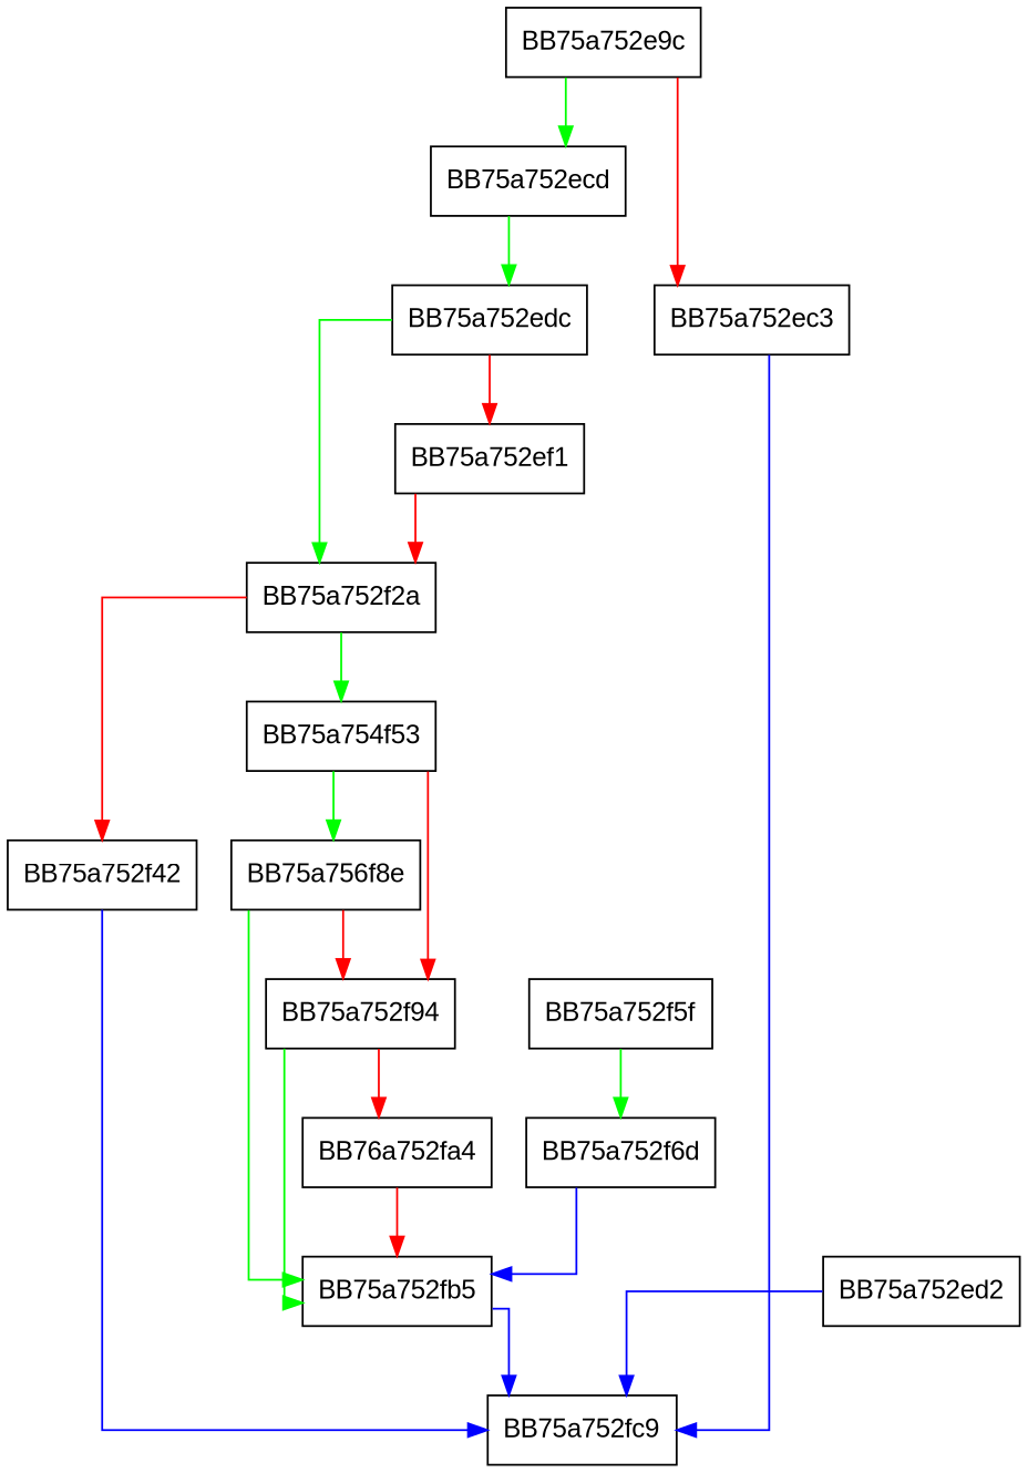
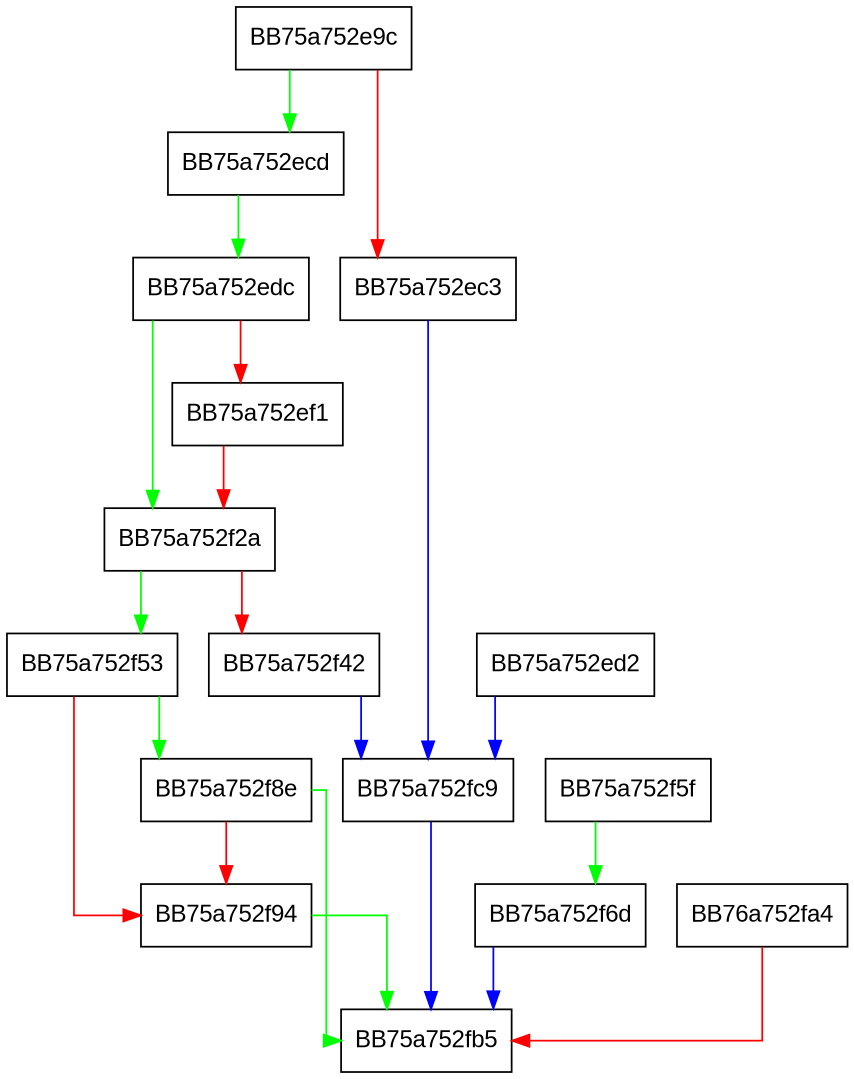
  digraph {
    fontname="Liberation Sans"
    splines=ortho
    node [fontname="Liberation Sans" shape=box]
    edge [color=green fontname="Liberation Sans"]
    BB75a752e9c
    BB75a752ecd
    BB75a752ec3
    BB75a752edc
    BB75a752fc9
    BB75a752f2a
    BB75a752ef1
    BB75a752ed2
-   BB75a752f53 [label=BB75a754f53]
+   BB75a752f53
    BB75a752f42
-   BB75a752f8e [label=BB75a756f8e]
+   BB75a752f8e
    BB75a752f94
    BB75a752fb5
    BB75a752f5f
    BB75a752f6d
    n16 [label=BB76a752fa4]
    BB75a752e9c -> BB75a752ecd
    BB75a752e9c -> BB75a752ec3 [color=red]
    BB75a752ecd -> BB75a752edc
    BB75a752ec3 -> BB75a752fc9 [color=blue]
    BB75a752edc -> BB75a752f2a
    BB75a752edc -> BB75a752ef1 [color=red]
    BB75a752f2a -> BB75a752f53
    BB75a752f2a -> BB75a752f42 [color=red]
    BB75a752ef1 -> BB75a752f2a [color=red]
    BB75a752ed2 -> BB75a752fc9 [color=blue]
    BB75a752f53 -> BB75a752f8e
    BB75a752f53 -> BB75a752f94 [color=red]
    BB75a752f42 -> BB75a752fc9 [color=blue]
    BB75a752f8e -> BB75a752f94 [color=red]
    BB75a752f8e -> BB75a752fb5
    BB75a752f94 -> BB75a752fb5
-   BB75a752f94 -> n16 [color=red]
-   BB75a752fb5 -> BB75a752fc9 [color=blue]
+   BB75a752fc9 -> BB75a752fb5 [color=blue]
    BB75a752f5f -> BB75a752f6d
    BB75a752f6d -> BB75a752fb5 [color=blue]
    n16 -> BB75a752fb5 [color=red]
  }
